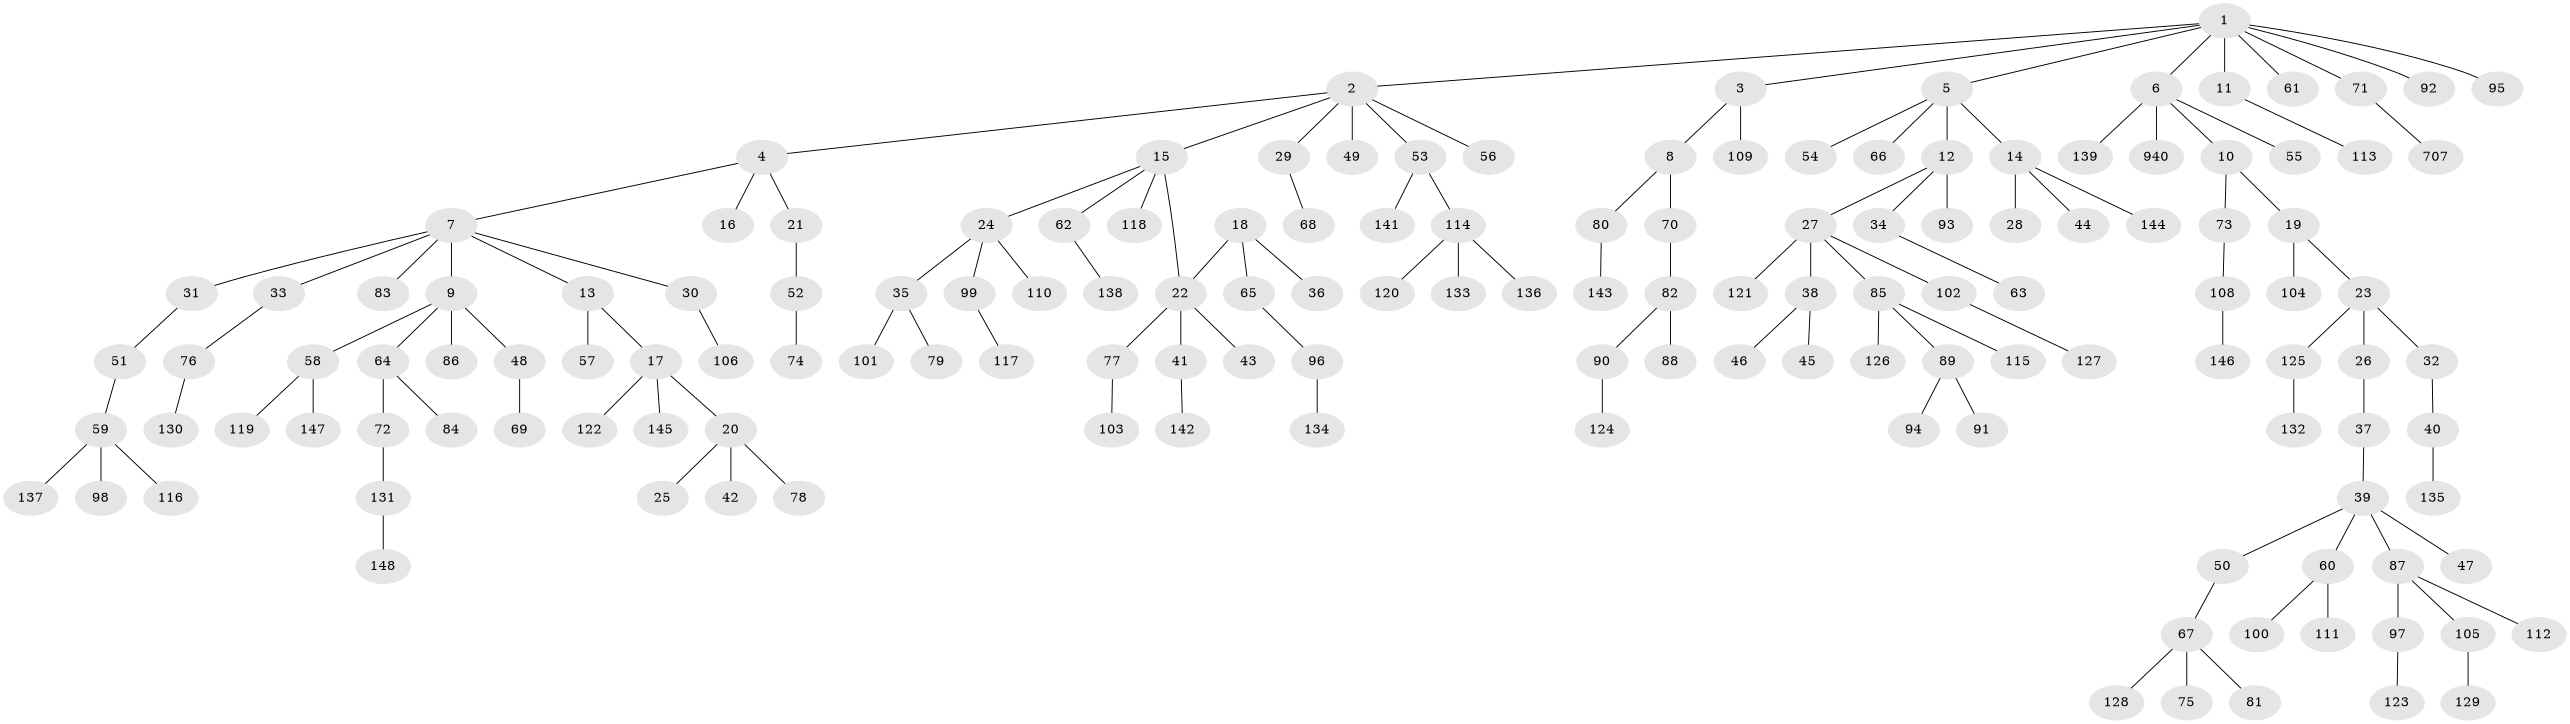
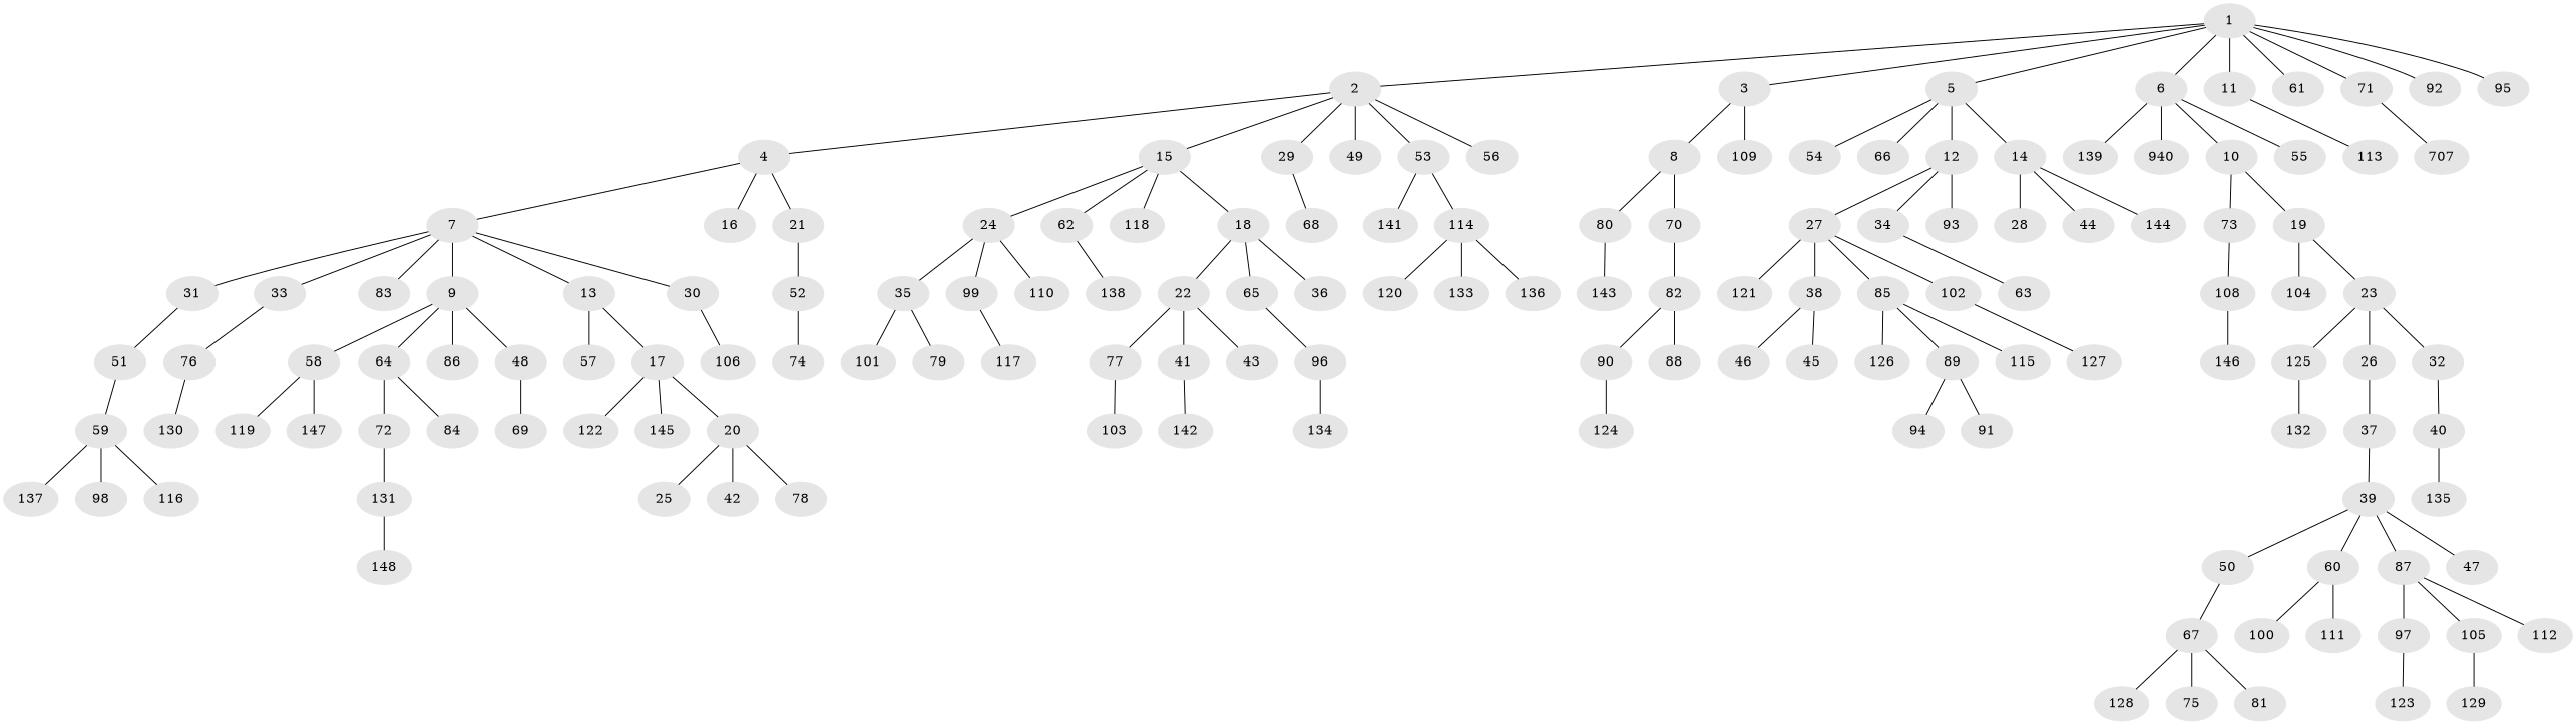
  graph {
    node [color=gray90 style=filled]
    1
    2
    3
    5
    6
    11
    61
    71
    92
    95
    4
    15
    29
    49
    53
    56
    8
    109
    12
    14
    54
    66
    10
    55
    139
    n26 [label=940]
    113
    n28 [label=707]
    7
    16
    21
    18
    24
    62
    118
    68
    114
    141
    70
    80
    9
    13
    30
    31
    33
    83
    52
    27
    34
    93
    28
    44
    144
    19
    73
    48
    58
    64
    86
    17
    57
    106
    51
    76
    82
    143
    69
    119
    147
    72
    84
    23
    104
    108
    38
    85
    102
    121
    63
    20
    122
    145
    22
    36
    65
    35
    99
    110
    138
    25
    42
    78
    41
    43
    77
    96
    26
    32
    125
    74
    142
    103
    37
    40
    132
    79
    101
    117
    39
    45
    46
    89
    115
    126
    127
    59
    135
    130
    47
    50
    60
    87
    67
    100
    111
    97
    105
    112
    75
    81
    128
    98
    116
    137
    120
    133
    136
    131
    134
    88
    90
    148
    146
    124
    91
    94
    123
    129
    1 -- 2
    1 -- 3
    1 -- 5
    1 -- 6
    1 -- 11
    1 -- 61
    1 -- 71
    1 -- 92
    1 -- 95
    2 -- 4
    2 -- 15
    2 -- 29
    2 -- 49
    2 -- 53
    2 -- 56
    3 -- 8
    3 -- 109
    5 -- 12
    5 -- 14
    5 -- 54
    5 -- 66
    6 -- 10
    6 -- 55
    6 -- 139
    6 -- n26
    11 -- 113
    71 -- n28
    4 -- 7
    4 -- 16
    4 -- 21
-   15 -- 22
+   15 -- 18
    15 -- 24
    15 -- 62
    15 -- 118
    29 -- 68
    53 -- 114
    53 -- 141
    8 -- 70
    8 -- 80
    12 -- 27
    12 -- 34
    12 -- 93
    14 -- 28
    14 -- 44
    14 -- 144
    10 -- 19
    10 -- 73
    7 -- 9
    7 -- 13
    7 -- 30
    7 -- 31
    7 -- 33
    7 -- 83
    21 -- 52
    18 -- 22
    18 -- 36
    18 -- 65
    24 -- 35
    24 -- 99
    24 -- 110
    62 -- 138
    114 -- 120
    114 -- 133
    114 -- 136
    70 -- 82
    80 -- 143
    9 -- 48
    9 -- 58
    9 -- 64
    9 -- 86
    13 -- 17
    13 -- 57
    30 -- 106
    31 -- 51
    33 -- 76
    52 -- 74
    27 -- 38
    27 -- 85
    27 -- 102
    27 -- 121
    34 -- 63
    19 -- 23
    19 -- 104
    73 -- 108
    48 -- 69
    58 -- 119
    58 -- 147
    64 -- 72
    64 -- 84
    17 -- 20
    17 -- 122
    17 -- 145
    51 -- 59
    76 -- 130
    82 -- 88
    82 -- 90
    72 -- 131
    23 -- 26
    23 -- 32
    23 -- 125
    108 -- 146
    38 -- 45
    38 -- 46
    85 -- 89
    85 -- 115
    85 -- 126
    102 -- 127
    20 -- 25
    20 -- 42
    20 -- 78
    22 -- 41
    22 -- 43
    22 -- 77
    65 -- 96
    35 -- 79
    35 -- 101
    99 -- 117
    41 -- 142
    77 -- 103
    96 -- 134
    26 -- 37
    32 -- 40
    125 -- 132
    37 -- 39
    40 -- 135
    39 -- 47
    39 -- 50
    39 -- 60
    39 -- 87
    89 -- 91
    89 -- 94
    59 -- 98
    59 -- 116
    59 -- 137
    50 -- 67
    60 -- 100
    60 -- 111
    87 -- 97
    87 -- 105
    87 -- 112
    67 -- 75
    67 -- 81
    67 -- 128
    97 -- 123
    105 -- 129
    131 -- 148
    90 -- 124
  }
